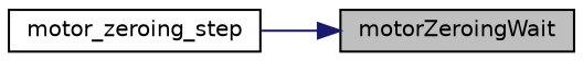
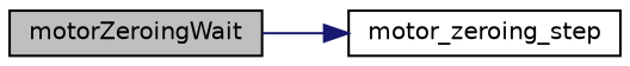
  digraph {
    rankdir=RL
    node [color=black fontname=Helvetica fontsize=10 shape=record style=filled]
    n1 [fillcolor=grey75 fontcolor=black height=0.2 label=motorZeroingWait width=0.4]
    n2 [fillcolor=white height=0.2 label=motor_zeroing_step width=0.4]
-   n1 -> n2 [color=midnightblue dir=back fontname=Helvetica fontsize=10 labelfontname=Helvetica labelfontsize=10 style=solid]
+   n2 -> n1 [color=midnightblue dir=back fontname=Helvetica fontsize=10 labelfontname=Helvetica labelfontsize=10 style=solid]
  }
